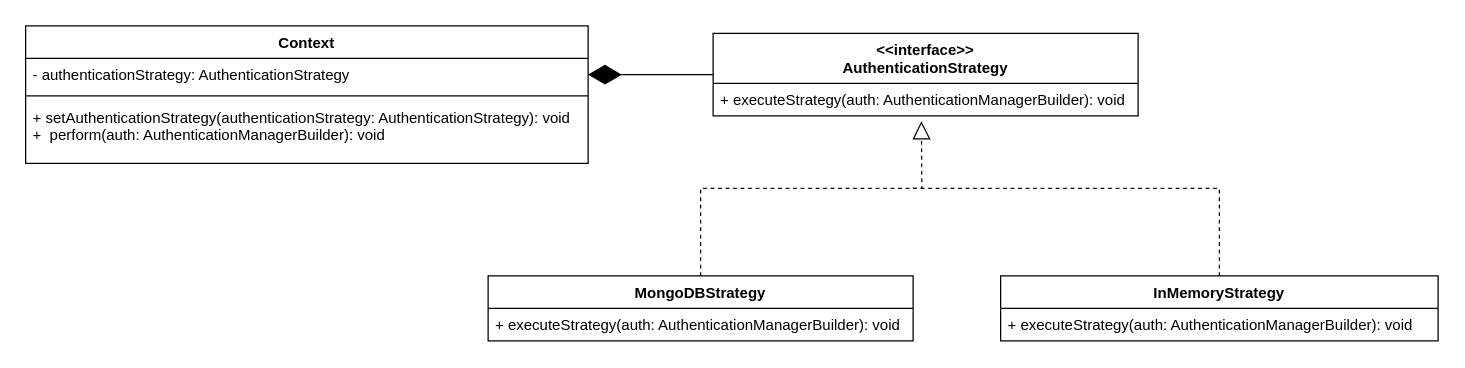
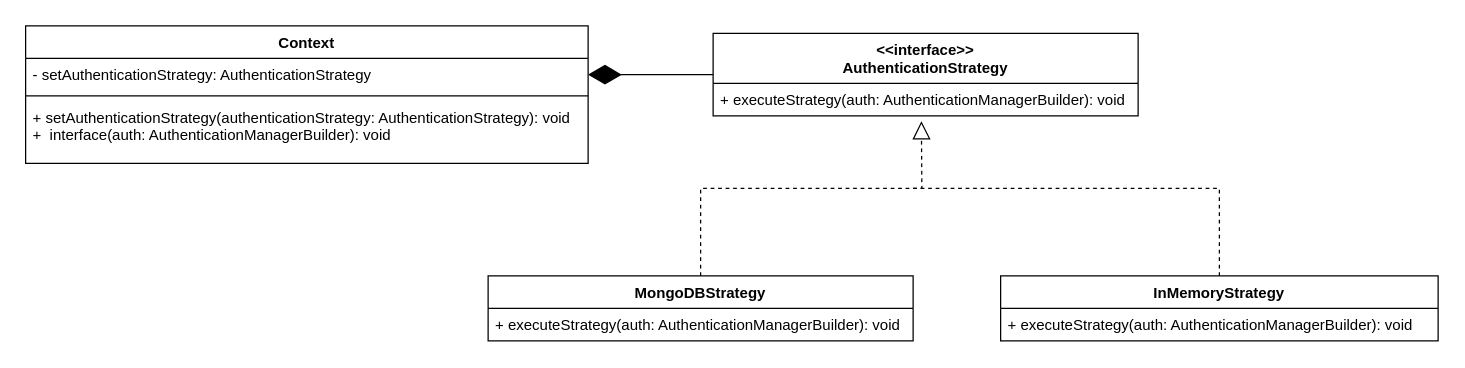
  <mxCell id="0" />
  <mxCell id="1" parent="0" />
  <mxCell id="2" value="MongoDBStrategy" style="swimlane;fontStyle=1;align=center;verticalAlign=top;childLayout=stackLayout;horizontal=1;startSize=26;horizontalStack=0;resizeParent=1;resizeParentMax=0;resizeLast=0;collapsible=1;marginBottom=0;" vertex="1" parent="1"><mxGeometry x="390" y="220" width="340" height="52" as="geometry" /></mxCell>
  <mxCell id="3" value="+ executeStrategy(auth: AuthenticationManagerBuilder): void" style="text;strokeColor=none;fillColor=none;align=left;verticalAlign=top;spacingLeft=4;spacingRight=4;overflow=hidden;rotatable=0;points=[[0,0.5],[1,0.5]];portConstraint=eastwest;" vertex="1" parent="2"><mxGeometry y="26" width="340" height="26" as="geometry" /></mxCell>
  <mxCell id="4" value="InMemoryStrategy" style="swimlane;fontStyle=1;align=center;verticalAlign=top;childLayout=stackLayout;horizontal=1;startSize=26;horizontalStack=0;resizeParent=1;resizeParentMax=0;resizeLast=0;collapsible=1;marginBottom=0;" vertex="1" parent="1"><mxGeometry x="800" y="220" width="350" height="52" as="geometry" /></mxCell>
  <mxCell id="5" value="+ executeStrategy(auth: AuthenticationManagerBuilder): void" style="text;strokeColor=none;fillColor=none;align=left;verticalAlign=top;spacingLeft=4;spacingRight=4;overflow=hidden;rotatable=0;points=[[0,0.5],[1,0.5]];portConstraint=eastwest;" vertex="1" parent="4"><mxGeometry y="26" width="350" height="26" as="geometry" /></mxCell>
  <mxCell id="6" value="Context" style="swimlane;fontStyle=1;align=center;verticalAlign=top;childLayout=stackLayout;horizontal=1;startSize=26;horizontalStack=0;resizeParent=1;resizeParentMax=0;resizeLast=0;collapsible=1;marginBottom=0;" vertex="1" parent="1"><mxGeometry x="20" y="20" width="450" height="110" as="geometry" /></mxCell>
- <mxCell id="7" value="- authenticationStrategy: AuthenticationStrategy" style="text;strokeColor=none;fillColor=none;align=left;verticalAlign=top;spacingLeft=4;spacingRight=4;overflow=hidden;rotatable=0;points=[[0,0.5],[1,0.5]];portConstraint=eastwest;" vertex="1" parent="6"><mxGeometry y="26" width="450" height="26" as="geometry" /></mxCell>
+ <mxCell id="7" value="- setAuthenticationStrategy: AuthenticationStrategy" style="text;strokeColor=none;fillColor=none;align=left;verticalAlign=top;spacingLeft=4;spacingRight=4;overflow=hidden;rotatable=0;points=[[0,0.5],[1,0.5]];portConstraint=eastwest;" vertex="1" parent="6"><mxGeometry y="26" width="450" height="26" as="geometry" /></mxCell>
  <mxCell id="8" value="" style="line;strokeWidth=1;fillColor=none;align=left;verticalAlign=middle;spacingTop=-1;spacingLeft=3;spacingRight=3;rotatable=0;labelPosition=right;points=[];portConstraint=eastwest;strokeColor=inherit;" vertex="1" parent="6"><mxGeometry y="52" width="450" height="8" as="geometry" /></mxCell>
- <mxCell id="9" value="+ setAuthenticationStrategy(authenticationStrategy: AuthenticationStrategy): void&#10;+  perform(auth: AuthenticationManagerBuilder): void" style="text;strokeColor=none;fillColor=none;align=left;verticalAlign=top;spacingLeft=4;spacingRight=4;overflow=hidden;rotatable=0;points=[[0,0.5],[1,0.5]];portConstraint=eastwest;" vertex="1" parent="6"><mxGeometry y="60" width="450" height="50" as="geometry" /></mxCell>
+ <mxCell id="9" value="+ setAuthenticationStrategy(authenticationStrategy: AuthenticationStrategy): void&#10;+  interface(auth: AuthenticationManagerBuilder): void" style="text;strokeColor=none;fillColor=none;align=left;verticalAlign=top;spacingLeft=4;spacingRight=4;overflow=hidden;rotatable=0;points=[[0,0.5],[1,0.5]];portConstraint=eastwest;" vertex="1" parent="6"><mxGeometry y="60" width="450" height="50" as="geometry" /></mxCell>
  <mxCell id="10" value="&lt;&lt;interface&gt;&gt;&#10;AuthenticationStrategy" style="swimlane;fontStyle=1;align=center;verticalAlign=top;childLayout=stackLayout;horizontal=1;startSize=40;horizontalStack=0;resizeParent=1;resizeParentMax=0;resizeLast=0;collapsible=1;marginBottom=0;" vertex="1" parent="1"><mxGeometry x="570" y="26" width="340" height="66" as="geometry" /></mxCell>
  <mxCell id="11" value="+ executeStrategy(auth: AuthenticationManagerBuilder): void" style="text;strokeColor=none;fillColor=none;align=left;verticalAlign=top;spacingLeft=4;spacingRight=4;overflow=hidden;rotatable=0;points=[[0,0.5],[1,0.5]];portConstraint=eastwest;" vertex="1" parent="10"><mxGeometry y="40" width="340" height="26" as="geometry" /></mxCell>
  <mxCell id="12" value="" style="endArrow=diamondThin;endFill=1;endSize=24;html=1;rounded=0;entryX=1;entryY=0.5;entryDx=0;entryDy=0;exitX=0;exitY=0.5;exitDx=0;exitDy=0;" edge="1" parent="1" source="10" target="7"><mxGeometry width="160" relative="1" as="geometry"><mxPoint x="490" y="260" as="sourcePoint" /><mxPoint x="650" y="260" as="targetPoint" /></mxGeometry></mxCell>
  <mxCell id="13" value="" style="endArrow=block;dashed=1;endFill=0;endSize=12;html=1;rounded=0;entryX=0.49;entryY=1.163;entryDx=0;entryDy=0;entryPerimeter=0;exitX=0.5;exitY=0;exitDx=0;exitDy=0;" edge="1" parent="1" source="2" target="11"><mxGeometry width="160" relative="1" as="geometry"><mxPoint x="550" y="220" as="sourcePoint" /><mxPoint x="650" y="260" as="targetPoint" /><Array as="points"><mxPoint x="560" y="150" /><mxPoint x="737" y="150" /></Array></mxGeometry></mxCell>
  <mxCell id="14" value="" style="endArrow=none;dashed=1;html=1;rounded=0;exitX=0.5;exitY=0;exitDx=0;exitDy=0;" edge="1" parent="1" source="4"><mxGeometry width="50" height="50" relative="1" as="geometry"><mxPoint x="660" y="200" as="sourcePoint" /><mxPoint x="730" y="150" as="targetPoint" /><Array as="points"><mxPoint x="975" y="150" /></Array></mxGeometry></mxCell>
